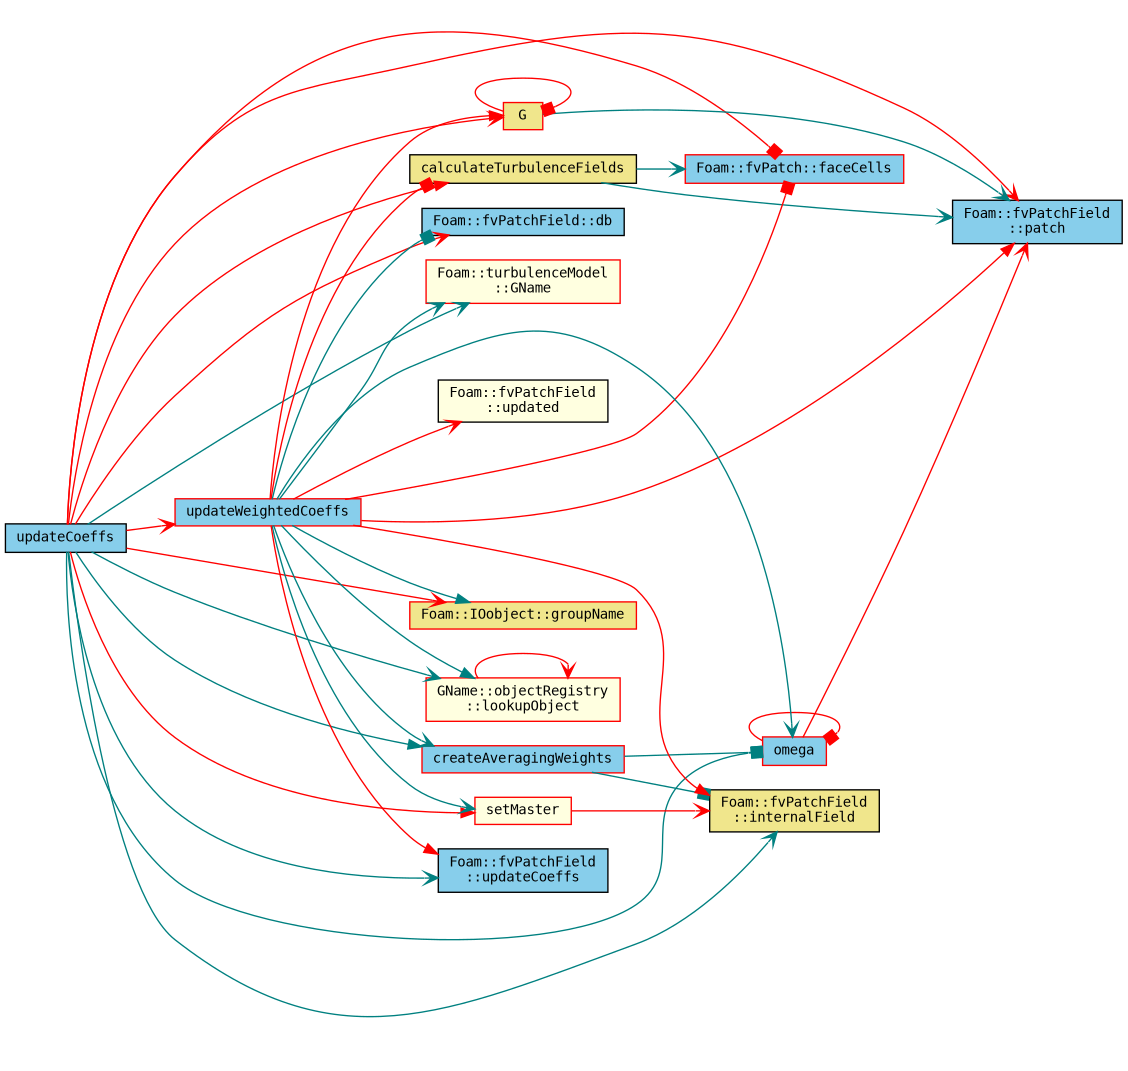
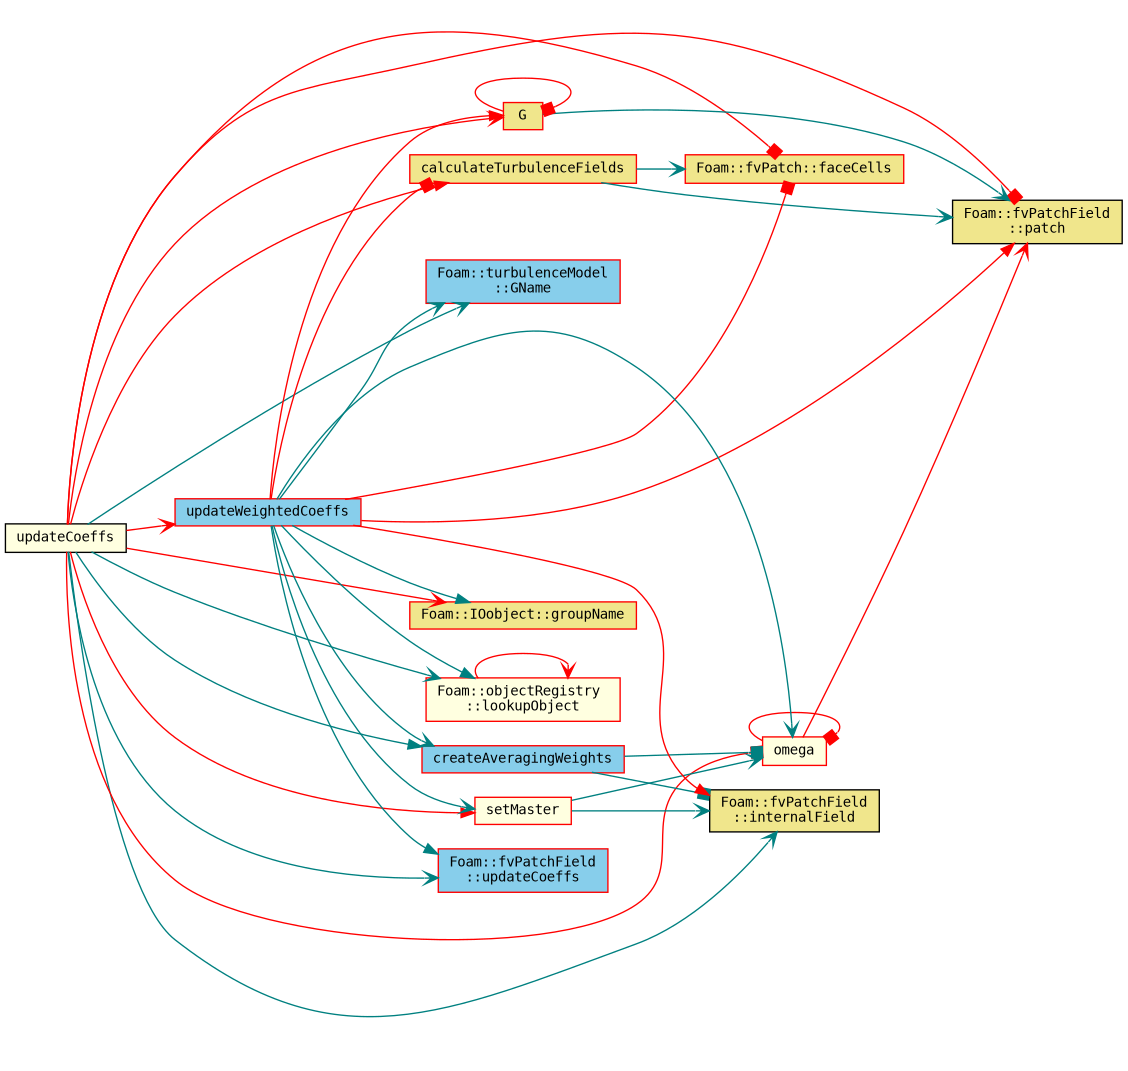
  digraph {
    fontname="DejaVu Sans Mono"
    rankdir=LR
    node [color=red fillcolor=khaki fontname="DejaVu Sans Mono" fontsize=10 shape=record style=filled]
    edge [arrowhead=vee color=teal fontname="DejaVu Sans Mono" fontsize=10 labelfontname=Helvetica labelfontsize=10 style=solid]
-   n1 [color=black fillcolor=skyblue fontcolor=black height=0.2 label=updateCoeffs width=0.4]
-   n2 [color=black height=0.2 label=calculateTurbulenceFields width=0.4]
-   n3 [fillcolor=skyblue height=0.2 label="Foam::fvPatch::faceCells" width=0.4]
-   n4 [color=black fillcolor=skyblue height=0.2 label="Foam::fvPatchField\l::patch" width=0.4]
+   n1 [color=black fillcolor=lightyellow fontcolor=black height=0.2 label=updateCoeffs width=0.4]
+   n2 [height=0.2 label=calculateTurbulenceFields width=0.4]
+   n3 [height=0.2 label="Foam::fvPatch::faceCells" width=0.4]
+   n4 [color=black height=0.2 label="Foam::fvPatchField\l::patch" width=0.4]
    n5 [fillcolor=skyblue height=0.2 label=createAveragingWeights width=0.4]
    n6 [color=black height=0.2 label="Foam::fvPatchField\l::internalField" width=0.4]
-   n7 [fillcolor=skyblue height=0.2 label=omega width=0.4]
-   n8 [color=black fillcolor=skyblue height=0.2 label="Foam::fvPatchField::db" width=0.4]
+   n7 [fillcolor=lightyellow height=0.2 label=omega width=0.4]
    n9 [height=0.2 label=G width=0.4]
-   n10 [fillcolor=lightyellow height=0.2 label="Foam::turbulenceModel\l::GName" width=0.4]
+   n10 [fillcolor=skyblue height=0.2 label="Foam::turbulenceModel\l::GName" width=0.4]
    n11 [height=0.2 label="Foam::IOobject::groupName" width=0.4]
-   n12 [fillcolor=lightyellow height=0.2 label="GName::objectRegistry\l::lookupObject" width=0.4]
+   n12 [fillcolor=lightyellow height=0.2 label="Foam::objectRegistry\l::lookupObject" width=0.4]
    n13 [fillcolor=lightyellow height=0.2 label=setMaster width=0.4]
-   n14 [color=black fillcolor=skyblue height=0.2 label="Foam::fvPatchField\l::updateCoeffs" width=0.4]
+   n14 [fillcolor=skyblue height=0.2 label="Foam::fvPatchField\l::updateCoeffs" width=0.4]
    n15 [fillcolor=skyblue height=0.2 label=updateWeightedCoeffs width=0.4]
-   n16 [color=black fillcolor=lightyellow height=0.2 label="Foam::fvPatchField\l::updated" width=0.4]
    n1 -> n2 [arrowhead=normal color=red]
    n1 -> n3 [arrowhead=box color=red]
-   n1 -> n4 [color=red]
+   n1 -> n4 [arrowhead=box color=red]
    n1 -> n5 [arrowhead=normal]
    n1 -> n6
-   n1 -> n7 [arrowhead=box]
-   n1 -> n8 [color=red]
+   n1 -> n7 [arrowhead=box color=red]
    n1 -> n9 [color=red]
    n1 -> n10
    n1 -> n11 [color=red]
    n1 -> n12
    n1 -> n13 [arrowhead=normal color=red]
    n1 -> n14
    n1 -> n15 [color=red]
    n2 -> n3
    n2 -> n4
    n5 -> n6 [arrowhead=box]
    n5 -> n7 [arrowhead=box]
    n7 -> n4 [color=red]
    n7 -> n7 [arrowhead=box color=red]
    n9 -> n4
    n9 -> n9 [arrowhead=box color=red]
    n12 -> n12 [color=red]
-   n13 -> n6 [color=red]
+   n13 -> n6
+   n13 -> n7
    n15 -> n2 [arrowhead=box color=red]
    n15 -> n3 [arrowhead=box color=red]
    n15 -> n4 [arrowhead=normal color=red]
    n15 -> n5
    n15 -> n6 [arrowhead=normal color=red]
    n15 -> n7
-   n15 -> n8 [arrowhead=box]
    n15 -> n9 [arrowhead=normal color=red]
    n15 -> n10
    n15 -> n11 [arrowhead=normal]
    n15 -> n12 [arrowhead=normal]
    n15 -> n13
-   n15 -> n14 [arrowhead=normal color=red]
-   n15 -> n16 [color=red]
+   n15 -> n14 [arrowhead=normal]
  }
